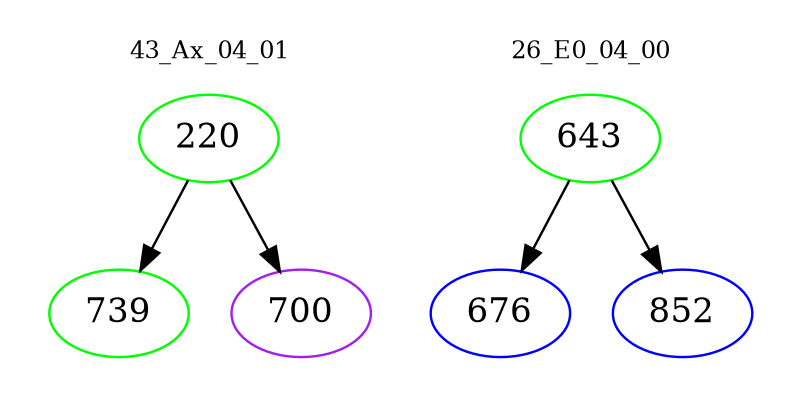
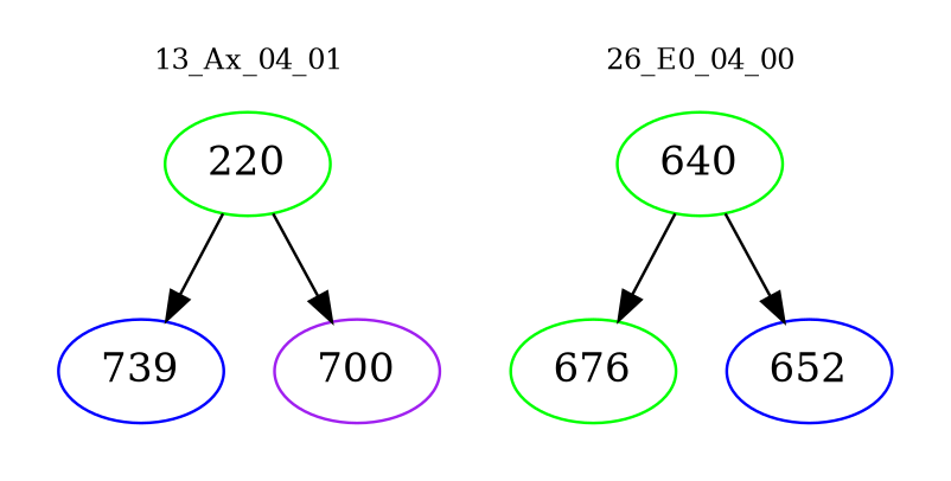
  digraph {
    node [color=blue]
    edge [color=black]
    n1 [color=green label=220]
-   n2 [color=green label=739]
+   n2 [label=739]
    n3 [color=purple label=700]
-   n4 [color=green label=643]
-   n5 [label=676]
-   n6 [label=852]
+   n4 [color=green label=640]
+   n5 [color=green label=676]
+   n6 [label=652]
    subgraph cluster_1 {
      color=white
      fontsize=10
-     label="43_Ax_04_01"
+     label="13_Ax_04_01"
      n1
      n2
      n3
    }
    subgraph cluster_2 {
      color=white
      fontsize=10
      label="26_E0_04_00"
      n4
      n5
      n6
    }
    n1 -> n2
    n1 -> n3
    n4 -> n5
    n4 -> n6
  }
